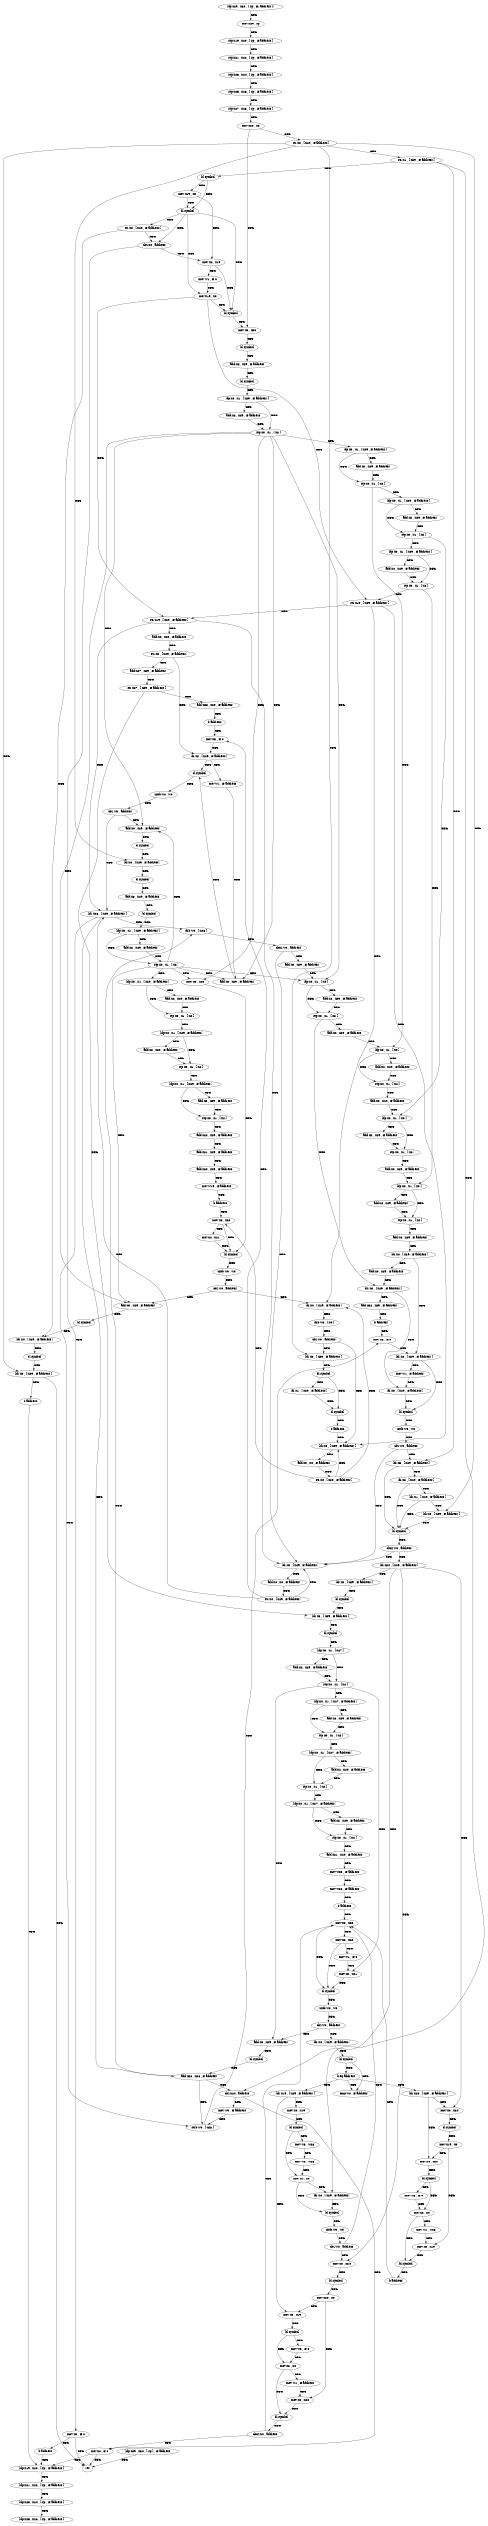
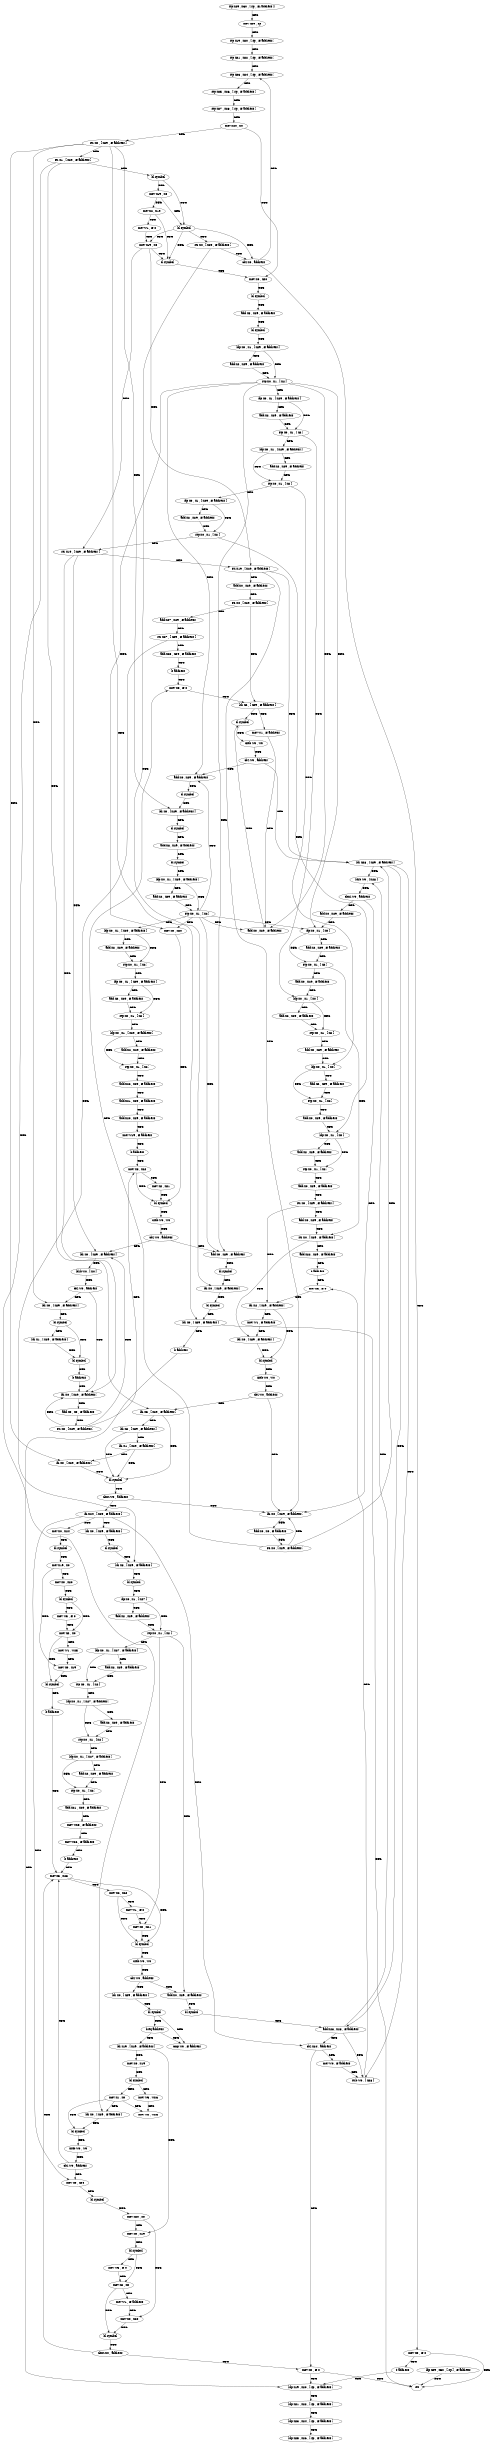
  digraph {
    n1 [label="stp x29 , x30 , [ sp , #- address ]!"]
    n2 [label="mov x29 , sp"]
    n3 [label="stp x19 , x20 , [ sp , # address ]"]
    n4 [label="stp x21 , x22 , [ sp , # address ]"]
    n5 [label="stp x23 , x24 , [ sp , # address ]"]
    n6 [label="stp x25 , x26 , [ sp , # address ]"]
    n7 [label="stp x27 , x28 , [ sp , # address ]"]
    n8 [label="mov x20 , x0"]
    n9 [label="str x0 , [ x29 , # address ]"]
    n10 [label="mov x0 , x20"]
    n11 [label="str x1 , [ x29 , # address ]"]
    n12 [label="ldr x0 , [ x29 , # address ]"]
    n13 [label="ldr x0 , [ x29 , # address ]"]
    n14 [label="ldr x0 , [ x29 , # address ]"]
    n15 [label="ldr x0 , [ x29 , # address ]"]
    n16 [label="bl symbol"]
    n17 [label="bl symbol"]
    n18 [label="ldr x3 , [ x29 , # address ]"]
    n19 [label="ldr x0 , [ x29 , # address ]"]
    n20 [label="bl symbol"]
    n21 [label=ret]
    n22 [label="b address"]
    n23 [label="bl symbol"]
    n24 [label="bl symbol"]
    n25 [label="mov x19 , x0"]
    n26 [label="bl symbol"]
    n27 [label="ldr x2 , [ x29 , # address ]"]
    n28 [label="bl symbol"]
    n29 [label="mov x2 , x19"]
    n30 [label="str x0 , [ x29 , # address ]"]
    n31 [label="cbz x0 , address"]
    n32 [label="mov x19 , x0"]
    n33 [label="bl symbol"]
    n34 [label="mov w1 , # 0"]
    n35 [label="ldr x0 , [ x29 , # address ]"]
    n36 [label="mov x0 , # 0"]
    n37 [label="str x19 , [ x29 , # address ]"]
    n38 [label="str x19 , [ x29 , # address ]"]
    n39 [label="bl symbol"]
    n40 [label="b address"]
    n41 [label="ldp x19 , x20 , [ sp , # address ]"]
    n42 [label="ldp x21 , x22 , [ sp , # address ]"]
    n43 [label="ldp x23 , x24 , [ sp , # address ]"]
    n44 [label="ldr x0 , [ x29 , # address ]"]
    n45 [label="ldr x0 , [ x29 , # address ]"]
    n46 [label="add x0 , x29 , # address"]
    n47 [label="ldr x28 , [ x29 , # address ]"]
    n48 [label="ldr x0 , [ x29 , # address ]"]
    n49 [label="add x8 , x29 , # address"]
    n50 [label="bl symbol"]
    n51 [label="ldp x0 , x1 , [ x29 , # address ]"]
    n52 [label="add x2 , x29 , # address"]
    n53 [label="stp x0 , x1 , [ x2 ]"]
    n54 [label="ldp x0 , x1 , [ x29 , # address ]"]
    n55 [label="add x0 , x29 , # address"]
    n56 [label="add x0 , x29 , # address"]
    n57 [label="mov x0 , x20"]
    n58 [label="add x0 , x29 , # address"]
    n59 [label="ldp x0 , x1 , [ x0 ]"]
    n60 [label="add x2 , x29 , # address"]
    n61 [label="stp x0 , x1 , [ x2 ]"]
    n62 [label="bl symbol"]
    n63 [label="bl symbol"]
    n64 [label="bl symbol"]
    n65 [label="bl symbol"]
    n66 [label="add x2 , x29 , # address"]
    n67 [label="stp x0 , x1 , [ x2 ]"]
    n68 [label="ldp x0 , x1 , [ x29 , # address ]"]
    n69 [label="ldp x0 , x1 , [ x0 ]"]
    n70 [label="add x2 , x29 , # address"]
    n71 [label="stp x0 , x1 , [ x2 ]"]
    n72 [label="add x2 , x29 , # address"]
    n73 [label="stp x0 , x1 , [ x2 ]"]
    n74 [label="ldp x0 , x1 , [ x29 , # address ]"]
    n75 [label="ldp x0 , x1 , [ x0 ]"]
    n76 [label="add x2 , x29 , # address"]
    n77 [label="stp x0 , x1 , [ x2 ]"]
    n78 [label="add x2 , x29 , # address"]
    n79 [label="stp x0 , x1 , [ x2 ]"]
    n80 [label="ldp x0 , x1 , [ x0 ]"]
    n81 [label="add x2 , x29 , # address"]
    n82 [label="stp x0 , x1 , [ x2 ]"]
    n83 [label="ldrb w0 , [ x0 ]"]
    n84 [label="add x0 , x0 , # address"]
    n85 [label="str x0 , [ x29 , # address ]"]
    n86 [label="ldrb w0 , [ x28 ]"]
    n87 [label="add x28 , x28 , # address"]
    n88 [label="strb w0 , [ x28 ]"]
    n89 [label="add x0 , x0 , # address"]
    n90 [label="add x27 , x29 , # address"]
    n91 [label="ldr x2 , [ x29 , # address ]"]
    n92 [label="str x27 , [ x29 , # address ]"]
    n93 [label="mov w1 , # address"]
    n94 [label="add x23 , x29 , # address"]
    n95 [label="ldr x8 , [ x29 , # address ]"]
    n96 [label="b address"]
    n97 [label="bl symbol"]
    n98 [label="mov x3 , # 0"]
    n99 [label="ldp x25 , x26 , [ sp , # address ]"]
    n100 [label="ldp x29 , x30 , [ sp ] , # address"]
    n101 [label="uxtb w0 , w0"]
    n102 [label="cbz w0 , address"]
    n103 [label="cbnz w0 , address"]
    n104 [label="cbz x24 , address"]
    n105 [label="mov x3 , # 0"]
    n106 [label="add x8 , x29 , # address"]
    n107 [label="bl symbol"]
    n108 [label="ldp x0 , x1 , [ x29 , # address ]"]
    n109 [label="add x2 , x29 , # address"]
    n110 [label="stp x0 , x1 , [ x2 ]"]
    n111 [label="ldp x0 , x1 , [ x29 , # address ]"]
    n112 [label="add x2 , x29 , # address"]
    n113 [label="stp x0 , x1 , [ x2 ]"]
    n114 [label="ldp x0 , x1 , [ x29 , # address ]"]
    n115 [label="add x2 , x29 , # address"]
    n116 [label="stp x0 , x1 , [ x2 ]"]
    n117 [label="ldp x0 , x1 , [ x29 , # address ]"]
    n118 [label="add x2 , x29 , # address"]
    n119 [label="stp x0 , x1 , [ x2 ]"]
    n120 [label="add x22 , x29 , # address"]
    n121 [label="add x21 , x29 , # address"]
    n122 [label="add x20 , x29 , # address"]
    n123 [label="mov w19 , # address"]
    n124 [label="b address"]
    n125 [label="mov x3 , x22"]
    n126 [label="mov x2 , x21"]
    n127 [label="uxtb w0 , w0"]
    n128 [label="add x0 , x29 , # address"]
    n129 [label="str x0 , [ x29 , # address ]"]
    n130 [label="cbz w0 , address"]
    n131 [label="cbz w0 , address"]
    n132 [label="add x0 , x29 , # address"]
    n133 [label="str x0 , [ x29 , # address ]"]
    n134 [label="add x22 , x29 , # address"]
    n135 [label="ldr x0 , [ x29 , # address ]"]
    n136 [label="add x0 , x29 , # address"]
    n137 [label="add x0 , x29 , # address"]
    n138 [label="add x0 , x29 , # address"]
    n139 [label="str x0 , [ x29 , # address ]"]
    n140 [label="add x0 , x29 , # address"]
    n141 [label="ldr x2 , [ x29 , # address ]"]
    n142 [label="mov w1 , # address"]
    n143 [label="bl symbol"]
    n144 [label="b address"]
    n145 [label="str x0 , [ x29 , # address ]"]
    n146 [label="ldr x1 , [ x29 , # address ]"]
    n147 [label="bl symbol"]
    n148 [label="uxtb w0 , w0"]
    n149 [label="cbz w0 , address"]
    n150 [label="ldr x1 , [ x29 , # address ]"]
    n151 [label="cbnz w0 , address"]
    n152 [label="b address"]
    n153 [label="ldr x24 , [ x29 , # address ]"]
    n154 [label="ldr x0 , [ x29 , # address ]"]
    n155 [label="mov x0 , x24"]
    n156 [label="mov x0 , x24"]
    n157 [label="bl symbol"]
    n158 [label="mov x0 , # 0"]
    n159 [label="mov w0 , # address"]
    n160 [label="bl symbol"]
    n161 [label="bl symbol"]
    n162 [label="ldp x0 , x1 , [ x27 ]"]
    n163 [label="add x2 , x29 , # address"]
    n164 [label="stp x0 , x1 , [ x2 ]"]
    n165 [label="ldp x0 , x1 , [ x27 , # address ]"]
    n166 [label="mov x0 , x21"]
    n167 [label="add x0 , x29 , # address"]
    n168 [label="add x2 , x29 , # address"]
    n169 [label="stp x0 , x1 , [ x2 ]"]
    n170 [label="bl symbol"]
    n171 [label="bl symbol"]
    n172 [label="ldp x0 , x1 , [ x27 , # address ]"]
    n173 [label="add x2 , x29 , # address"]
    n174 [label="stp x0 , x1 , [ x2 ]"]
    n175 [label="ldp x0 , x1 , [ x27 , # address ]"]
    n176 [label="add x2 , x29 , # address"]
    n177 [label="stp x0 , x1 , [ x2 ]"]
    n178 [label="add x21 , x29 , # address"]
    n179 [label="mov w25 , # address"]
    n180 [label="mov w26 , # address"]
    n181 [label="b address"]
    n182 [label="mov x3 , x23"]
    n183 [label="mov x2 , x22"]
    n184 [label="mov w1 , # 0"]
    n185 [label="uxtb w0 , w0"]
    n186 [label="cbz w0 , address"]
    n187 [label="ldr x0 , [ x29 , # address ]"]
    n188 [label="bl symbol"]
    n189 [label="cmp w0 , # address"]
    n190 [label="b.eq address"]
    n191 [label="ldr x19 , [ x29 , # address ]"]
-   n192 [label="ldr x20 , [ x29 , # address ]"]
    n193 [label="mov x0 , x19"]
    n194 [label="mov x0 , x19"]
    n195 [label="mov x0 , x20"]
    n196 [label="bl symbol"]
    n197 [label="bl symbol"]
    n198 [label="bl symbol"]
    n199 [label="mov w3 , w26"]
    n200 [label="mov x1 , x0"]
    n201 [label="mov w2 , w26"]
    n202 [label="uxtb w0 , w0"]
    n203 [label="cbz w0 , address"]
    n204 [label="mov x20 , x0"]
    n205 [label="mov x19 , x0"]
    n206 [label="mov x0 , x19"]
    n207 [label="bl symbol"]
    n208 [label="mov w3 , # 0"]
    n209 [label="mov x2 , x0"]
    n210 [label="mov w1 , w25"]
    n211 [label="b address"]
    n212 [label="mov x0 , x20"]
    n213 [label="bl symbol"]
    n214 [label="mov w3 , # 0"]
    n215 [label="mov x2 , x0"]
    n216 [label="mov w1 , # address"]
    n217 [label="cbnz x0 , address"]
    n1 -> n2 [label=CFG]
    n2 -> n3 [label=CFG]
    n3 -> n4 [label=CFG]
    n4 -> n5 [label=CFG]
    n5 -> n6 [label=CFG]
    n6 -> n7 [label=CFG]
    n7 -> n8 [label=CFG]
    n8 -> n9 [label=CFG]
    n8 -> n10 [label=DFG]
    n9 -> n11 [label=CFG]
    n9 -> n12 [label=DFG]
    n9 -> n13 [label=DFG]
    n9 -> n14 [label=DFG]
    n9 -> n15 [label=DFG]
    n10 -> n16 [label=CFG]
    n11 -> n17 [label=CFG]
    n11 -> n18 [label=DFG]
    n11 -> n19 [label=DFG]
    n12 -> n20 [label=CFG]
    n13 -> n21 [label=DFG]
    n13 -> n22 [label=CFG]
    n14 -> n23 [label=CFG]
    n15 -> n24 [label=DFG]
    n16 -> n49 [label=CFG]
    n17 -> n25 [label=DFG]
    n17 -> n26 [label=DFG]
    n18 -> n24 [label=DFG]
    n18 -> n27 [label=CFG]
    n19 -> n28 [label=DFG]
    n20 -> n106 [label=CFG]
    n22 -> n41 [label=CFG]
    n23 -> n146 [label=CFG]
    n23 -> n147 [label=DFG]
    n24 -> n151 [label=DFG]
    n25 -> n26 [label=CFG]
    n25 -> n29 [label=DFG]
    n26 -> n30 [label=DFG]
    n26 -> n31 [label=DFG]
    n26 -> n32 [label=DFG]
    n26 -> n33 [label=DFG]
    n27 -> n24 [label=DFG]
    n27 -> n150 [label=CFG]
    n28 -> n202 [label=DFG]
    n29 -> n33 [label=DFG]
    n29 -> n34 [label=CFG]
    n30 -> n31 [label=CFG]
    n30 -> n35 [label=DFG]
-   n31 -> n29 [label=CFG]
+   n31 -> n5 [label=CFG]
    n31 -> n36 [label=CFG]
    n32 -> n33 [label=CFG]
    n32 -> n37 [label=DFG]
    n32 -> n38 [label=DFG]
    n33 -> n10 [label=CFG]
    n34 -> n32 [label=CFG]
    n35 -> n39 [label=DFG]
    n36 -> n21 [label=DFG]
    n36 -> n40 [label=CFG]
    n37 -> n38 [label=CFG]
    n37 -> n44 [label=DFG]
    n37 -> n45 [label=DFG]
    n38 -> n46 [label=CFG]
    n38 -> n47 [label=DFG]
    n38 -> n48 [label=DFG]
    n39 -> n13 [label=CFG]
    n40 -> n41 [label=CFG]
    n41 -> n42 [label=CFG]
    n42 -> n43 [label=CFG]
    n43 -> n99 [label=CFG]
    n44 -> n83 [label=DFG]
    n45 -> n84 [label=DFG]
    n46 -> n85 [label=CFG]
    n47 -> n86 [label=DFG]
    n47 -> n87 [label=DFG]
    n47 -> n88 [label=DFG]
    n48 -> n89 [label=DFG]
    n49 -> n50 [label=CFG]
    n50 -> n51 [label=CFG]
    n51 -> n52 [label=CFG]
    n51 -> n53 [label=DFG]
    n52 -> n53 [label=CFG]
    n53 -> n54 [label=CFG]
    n53 -> n55 [label=DFG]
    n53 -> n56 [label=DFG]
    n53 -> n57 [label=DFG]
    n53 -> n58 [label=DFG]
    n53 -> n59 [label=DFG]
    n54 -> n60 [label=CFG]
    n54 -> n61 [label=DFG]
    n55 -> n62 [label=DFG]
    n56 -> n63 [label=DFG]
    n57 -> n64 [label=DFG]
    n58 -> n65 [label=DFG]
    n59 -> n66 [label=CFG]
    n59 -> n67 [label=DFG]
    n60 -> n61 [label=CFG]
    n61 -> n68 [label=CFG]
    n61 -> n69 [label=DFG]
    n62 -> n101 [label=DFG]
    n63 -> n12 [label=CFG]
    n64 -> n127 [label=DFG]
    n65 -> n35 [label=CFG]
    n66 -> n67 [label=CFG]
    n67 -> n132 [label=CFG]
    n67 -> n133 [label=DFG]
    n68 -> n70 [label=CFG]
    n68 -> n71 [label=DFG]
    n69 -> n72 [label=CFG]
    n69 -> n73 [label=DFG]
    n70 -> n71 [label=CFG]
    n71 -> n74 [label=CFG]
    n71 -> n75 [label=DFG]
    n72 -> n73 [label=CFG]
    n73 -> n136 [label=CFG]
    n74 -> n76 [label=CFG]
    n74 -> n77 [label=DFG]
    n75 -> n78 [label=CFG]
    n75 -> n79 [label=DFG]
    n76 -> n77 [label=CFG]
    n77 -> n37 [label=CFG]
    n77 -> n80 [label=DFG]
    n78 -> n79 [label=CFG]
    n79 -> n137 [label=CFG]
    n80 -> n81 [label=CFG]
    n80 -> n82 [label=DFG]
    n81 -> n82 [label=CFG]
    n82 -> n138 [label=CFG]
    n83 -> n131 [label=DFG]
    n84 -> n145 [label=DFG]
    n85 -> n90 [label=CFG]
    n85 -> n91 [label=DFG]
    n86 -> n103 [label=DFG]
    n87 -> n86 [label=DFG]
    n87 -> n88 [label=DFG]
    n87 -> n104 [label=CFG]
    n88 -> n105 [label=CFG]
    n89 -> n129 [label=DFG]
    n90 -> n92 [label=CFG]
    n91 -> n62 [label=DFG]
    n91 -> n93 [label=CFG]
    n92 -> n94 [label=CFG]
    n92 -> n95 [label=DFG]
    n93 -> n55 [label=CFG]
    n94 -> n96 [label=CFG]
    n95 -> n97 [label=CFG]
    n96 -> n98 [label=CFG]
    n97 -> n162 [label=CFG]
    n98 -> n91 [label=CFG]
    n100 -> n21 [label=DFG]
    n101 -> n102 [label=DFG]
    n102 -> n47 [label=CFG]
    n102 -> n56 [label=CFG]
    n103 -> n48 [label=CFG]
    n103 -> n128 [label=CFG]
    n104 -> n158 [label=CFG]
    n104 -> n159 [label=CFG]
    n105 -> n141 [label=CFG]
    n106 -> n107 [label=CFG]
    n107 -> n108 [label=CFG]
    n108 -> n109 [label=CFG]
    n108 -> n110 [label=DFG]
    n109 -> n110 [label=CFG]
    n110 -> n55 [label=DFG]
    n110 -> n56 [label=DFG]
    n110 -> n57 [label=DFG]
    n110 -> n58 [label=DFG]
    n110 -> n59 [label=DFG]
    n110 -> n111 [label=CFG]
    n111 -> n112 [label=CFG]
    n111 -> n113 [label=DFG]
    n112 -> n113 [label=CFG]
    n113 -> n114 [label=CFG]
    n114 -> n115 [label=CFG]
    n114 -> n116 [label=DFG]
    n115 -> n116 [label=CFG]
    n116 -> n117 [label=CFG]
    n117 -> n118 [label=CFG]
    n117 -> n119 [label=DFG]
    n118 -> n119 [label=CFG]
    n119 -> n120 [label=CFG]
    n120 -> n121 [label=CFG]
    n121 -> n122 [label=CFG]
    n122 -> n123 [label=CFG]
    n123 -> n124 [label=CFG]
    n124 -> n125 [label=CFG]
    n125 -> n64 [label=DFG]
    n125 -> n126 [label=CFG]
    n126 -> n64 [label=DFG]
    n127 -> n130 [label=DFG]
    n128 -> n59 [label=CFG]
    n129 -> n47 [label=DFG]
    n129 -> n48 [label=DFG]
    n129 -> n98 [label=CFG]
    n130 -> n44 [label=CFG]
    n130 -> n58 [label=CFG]
    n131 -> n14 [label=CFG]
    n131 -> n45 [label=CFG]
    n132 -> n69 [label=CFG]
    n133 -> n134 [label=CFG]
    n133 -> n135 [label=DFG]
    n134 -> n144 [label=CFG]
    n135 -> n143 [label=DFG]
    n136 -> n75 [label=CFG]
    n137 -> n80 [label=CFG]
    n138 -> n139 [label=CFG]
    n139 -> n140 [label=CFG]
    n139 -> n141 [label=DFG]
    n140 -> n133 [label=CFG]
    n141 -> n142 [label=CFG]
    n141 -> n143 [label=DFG]
    n142 -> n135 [label=CFG]
    n143 -> n148 [label=DFG]
    n144 -> n105 [label=CFG]
    n145 -> n44 [label=DFG]
    n145 -> n45 [label=DFG]
    n145 -> n125 [label=CFG]
    n146 -> n147 [label=DFG]
    n147 -> n152 [label=CFG]
    n148 -> n149 [label=DFG]
    n149 -> n18 [label=CFG]
    n149 -> n48 [label=CFG]
    n150 -> n15 [label=CFG]
    n150 -> n24 [label=DFG]
    n151 -> n48 [label=CFG]
    n151 -> n153 [label=CFG]
    n152 -> n45 [label=CFG]
    n153 -> n104 [label=DFG]
    n153 -> n154 [label=CFG]
    n153 -> n155 [label=DFG]
    n153 -> n156 [label=DFG]
    n154 -> n157 [label=CFG]
    n155 -> n160 [label=CFG]
    n156 -> n161 [label=CFG]
    n157 -> n95 [label=CFG]
    n158 -> n21 [label=DFG]
    n158 -> n41 [label=CFG]
    n159 -> n88 [label=CFG]
    n160 -> n204 [label=DFG]
    n161 -> n205 [label=DFG]
    n162 -> n163 [label=CFG]
    n162 -> n164 [label=DFG]
    n163 -> n164 [label=CFG]
    n164 -> n165 [label=CFG]
    n164 -> n166 [label=DFG]
    n164 -> n167 [label=DFG]
    n165 -> n168 [label=CFG]
    n165 -> n169 [label=DFG]
    n166 -> n170 [label=DFG]
    n167 -> n171 [label=DFG]
    n168 -> n169 [label=CFG]
    n169 -> n172 [label=CFG]
    n170 -> n185 [label=DFG]
    n171 -> n87 [label=CFG]
    n172 -> n173 [label=CFG]
    n172 -> n174 [label=DFG]
    n173 -> n174 [label=CFG]
    n174 -> n175 [label=CFG]
    n175 -> n176 [label=CFG]
    n175 -> n177 [label=DFG]
    n176 -> n177 [label=CFG]
    n177 -> n178 [label=CFG]
    n178 -> n179 [label=CFG]
    n179 -> n180 [label=CFG]
    n180 -> n181 [label=CFG]
    n181 -> n182 [label=CFG]
    n182 -> n170 [label=DFG]
    n182 -> n183 [label=CFG]
    n183 -> n170 [label=DFG]
    n183 -> n184 [label=CFG]
    n184 -> n166 [label=CFG]
    n185 -> n186 [label=DFG]
    n186 -> n167 [label=CFG]
    n186 -> n187 [label=CFG]
    n187 -> n188 [label=CFG]
    n188 -> n189 [label=CFG]
    n188 -> n190 [label=DFG]
    n190 -> n189 [label=CFG]
    n190 -> n191 [label=CFG]
-   n190 -> n192 [label=CFG]
    n191 -> n193 [label=DFG]
    n191 -> n194 [label=DFG]
-   n192 -> n156 [label=CFG]
-   n192 -> n195 [label=DFG]
    n193 -> n196 [label=CFG]
    n194 -> n197 [label=DFG]
    n195 -> n198 [label=DFG]
    n196 -> n199 [label=CFG]
    n196 -> n200 [label=DFG]
    n197 -> n214 [label=CFG]
    n197 -> n215 [label=DFG]
    n198 -> n208 [label=CFG]
    n198 -> n209 [label=DFG]
    n199 -> n201 [label=CFG]
    n200 -> n19 [label=CFG]
    n200 -> n28 [label=DFG]
-   n201 -> n200 [label=CFG]
+   n200 -> n201 [label=CFG]
    n202 -> n203 [label=DFG]
    n203 -> n155 [label=CFG]
    n203 -> n182 [label=CFG]
    n204 -> n194 [label=CFG]
    n204 -> n212 [label=DFG]
    n205 -> n195 [label=CFG]
    n205 -> n206 [label=DFG]
    n206 -> n207 [label=DFG]
    n207 -> n211 [label=CFG]
    n208 -> n209 [label=CFG]
    n209 -> n207 [label=DFG]
    n209 -> n210 [label=CFG]
    n210 -> n206 [label=CFG]
    n211 -> n182 [label=CFG]
    n212 -> n213 [label=DFG]
    n213 -> n217 [label=DFG]
    n214 -> n215 [label=CFG]
    n215 -> n213 [label=DFG]
    n215 -> n216 [label=CFG]
    n216 -> n212 [label=CFG]
    n217 -> n158 [label=CFG]
    n217 -> n182 [label=CFG]
  }
